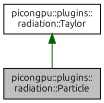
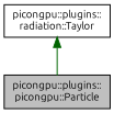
  digraph {
    fontname=Ubuntu
    node [color=black fontname=Ubuntu fontsize=10 shape=record style=filled]
-   n1 [fillcolor=grey75 fontcolor=black height=0.2 label="picongpu::plugins::\lradiation::Particle" width=0.4]
+   n1 [fillcolor=grey75 fontcolor=black height=0.2 label="picongpu::plugins::\lpicongpu::Particle" width=0.4]
    n2 [fillcolor=white height=0.2 label="picongpu::plugins::\lradiation::Taylor" width=0.4]
    n2 -> n1 [color=darkgreen dir=back fontname=Ubuntu fontsize=10 labelfontname=Helvetica labelfontsize=10 style=solid]
  }
